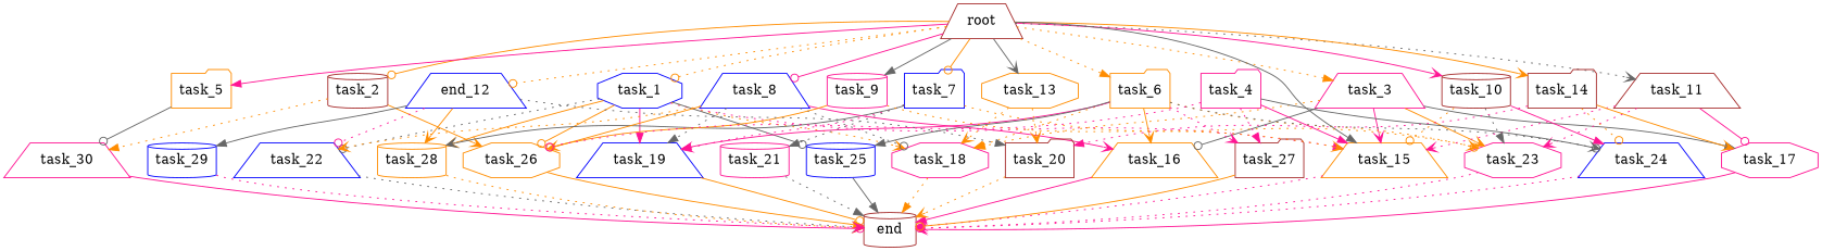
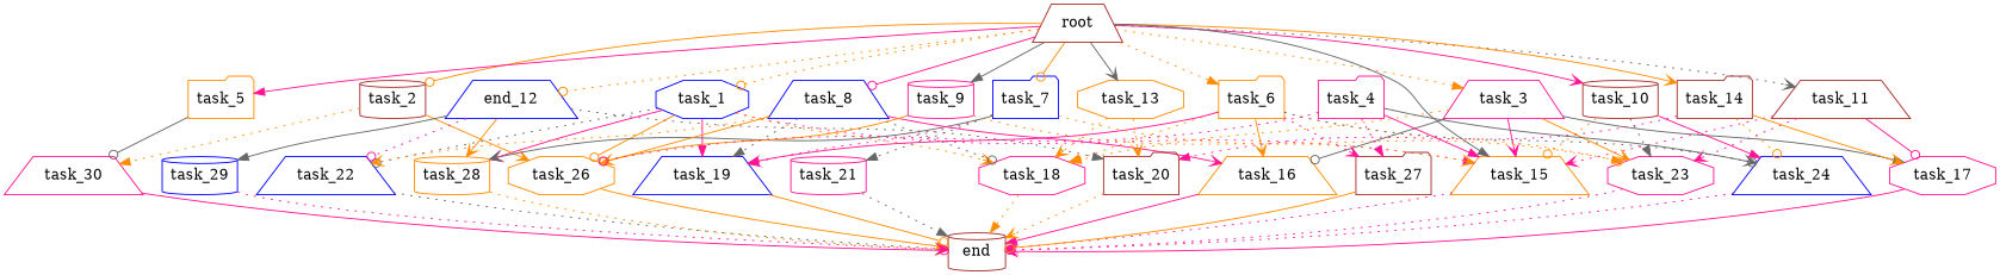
  digraph {
    node [color=blue shape=trapezium]
    edge [arrowhead=vee color=darkorange style=dotted]
    root [color=brown]
    task_1 [shape=octagon]
    task_2 [color=brown shape=cylinder]
    task_3 [color=deeppink]
    task_5 [color=darkorange shape=folder]
    task_6 [color=darkorange shape=folder]
    task_7 [shape=folder]
    task_8
    task_9 [color=deeppink shape=cylinder]
    task_10 [color=brown shape=cylinder]
    task_11 [color=brown]
    n12 [label=end_12]
    task_13 [color=darkorange shape=octagon]
    task_14 [color=brown shape=folder]
    task_15 [color=darkorange]
    task_18 [color=deeppink shape=octagon]
    task_19
    task_22
-   task_25 [shape=cylinder]
    task_26 [color=darkorange shape=octagon]
    task_28 [color=darkorange shape=cylinder]
    task_30 [color=deeppink]
    task_16 [color=darkorange]
    task_17 [color=deeppink shape=octagon]
    task_23 [color=deeppink shape=octagon]
    task_4 [color=deeppink shape=folder]
    task_24
    task_27 [color=brown shape=folder]
    task_21 [color=deeppink shape=cylinder]
    task_20 [color=brown shape=folder]
    task_29 [shape=cylinder]
    end [color=brown shape=cylinder]
    root -> task_1 [arrowhead=odot]
    root -> task_2 [arrowhead=odot style=solid]
    root -> task_3 [arrowhead=normal]
    root -> task_5 [arrowhead=normal color=deeppink style=solid]
    root -> task_6 [arrowhead=normal]
    root -> task_7 [arrowhead=odot style=solid]
    root -> task_8 [arrowhead=odot color=deeppink style=solid]
    root -> task_9 [arrowhead=normal color=gray40 style=solid]
    root -> task_10 [color=deeppink style=solid]
    root -> task_11 [color=gray40]
    root -> n12 [arrowhead=odot]
    root -> task_13 [color=gray40 style=solid]
    root -> task_14 [style=solid]
    root -> task_15 [arrowhead=normal color=gray40 style=solid]
    task_1 -> task_15 [arrowhead=normal color=deeppink]
    task_1 -> task_18
    task_1 -> task_19 [arrowhead=normal color=deeppink style=solid]
    task_1 -> task_22 [arrowhead=odot color=gray40]
-   task_1 -> task_25 [arrowhead=odot color=gray40 style=solid]
    task_1 -> task_26 [arrowhead=odot style=solid]
-   task_1 -> task_28 [style=solid]
+   task_1 -> task_28 [color=deeppink style=solid]
    task_2 -> task_26 [style=solid]
    task_2 -> task_30 [arrowhead=normal]
    task_3 -> task_15 [color=deeppink style=solid]
    task_3 -> task_18 [arrowhead=normal]
    task_3 -> task_16 [arrowhead=odot color=gray40 style=solid]
    task_3 -> task_17 [arrowhead=normal color=gray40 style=solid]
    task_3 -> task_23 [style=solid]
    task_5 -> task_30 [arrowhead=odot color=gray40 style=solid]
    task_6 -> task_18 [arrowhead=normal]
    task_6 -> task_19 [arrowhead=normal color=deeppink style=solid]
-   task_6 -> task_25 [arrowhead=normal color=gray40 style=solid]
    task_6 -> task_16 [style=solid]
    task_6 -> task_23 [arrowhead=odot]
    task_6 -> task_24 [color=gray40]
    task_6 -> task_27 [color=deeppink]
    task_7 -> task_19 [color=deeppink]
    task_7 -> task_28 [color=gray40 style=solid]
-   task_7 -> task_23
+   task_7 -> task_23 [arrowhead=normal]
    task_7 -> task_21 [arrowhead=normal color=gray40]
    task_8 -> task_18 [arrowhead=odot color=gray40]
    task_8 -> task_19 [arrowhead=normal color=gray40]
    task_8 -> task_22
    task_8 -> task_26 [style=solid]
    task_8 -> task_16 [color=deeppink style=solid]
    task_9 -> task_15
    task_9 -> task_26 [arrowhead=odot style=solid]
    task_10 -> task_15 [arrowhead=odot]
    task_10 -> task_23 [arrowhead=normal color=gray40]
    task_10 -> task_24 [arrowhead=normal color=deeppink style=solid]
    task_11 -> task_15 [color=deeppink]
    task_11 -> task_17 [arrowhead=odot color=deeppink style=solid]
    task_11 -> task_23 [color=deeppink]
    n12 -> task_22 [arrowhead=odot color=deeppink]
    n12 -> task_28 [style=solid]
    n12 -> task_20 [arrowhead=normal color=gray40]
    n12 -> task_29 [arrowhead=normal color=gray40 style=solid]
    task_13 -> task_18
    task_13 -> task_20
    task_14 -> task_17 [style=solid]
    task_14 -> task_24 [arrowhead=odot]
    task_14 -> task_20 [arrowhead=normal color=deeppink]
    task_15 -> end [color=deeppink]
    task_18 -> end [arrowhead=normal]
    task_19 -> end [arrowhead=odot style=solid]
    task_22 -> end [color=gray40]
-   task_25 -> end [arrowhead=normal color=gray40 style=solid]
    task_26 -> end [arrowhead=normal style=solid]
    task_28 -> end
    task_30 -> end [arrowhead=odot color=deeppink style=solid]
    task_16 -> end [arrowhead=normal color=deeppink style=solid]
    task_17 -> end [color=deeppink style=solid]
    task_23 -> end [arrowhead=odot color=deeppink]
    task_4 -> task_15 [arrowhead=normal color=deeppink style=solid]
    task_4 -> task_26 [arrowhead=odot color=deeppink]
    task_4 -> task_24 [arrowhead=odot color=gray40 style=solid]
    task_4 -> task_27 [arrowhead=normal color=deeppink]
    task_24 -> end [color=deeppink]
    task_27 -> end [arrowhead=odot style=solid]
    task_21 -> end [arrowhead=normal color=gray40]
    task_20 -> end
    task_29 -> end [color=deeppink]
  }
